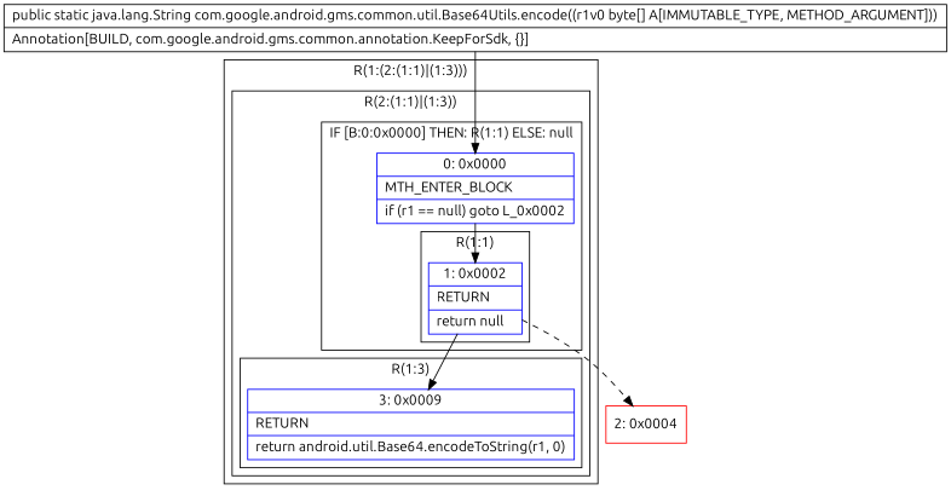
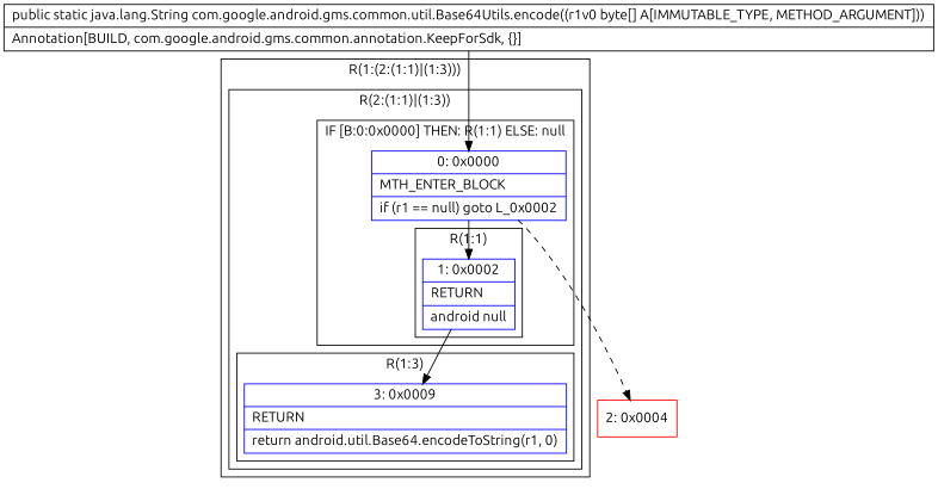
  digraph {
    fontname=Ubuntu
    node [color=blue fontname=Ubuntu shape=record]
    edge [fontname=Ubuntu]
-   n1 [label="{1\:\ 0x0002|RETURN\l|return null\l}"]
+   n1 [label="{1\:\ 0x0002|RETURN\l|android null\l}"]
    n2 [label="{0\:\ 0x0000|MTH_ENTER_BLOCK\l|if (r1 == null) goto L_0x0002\l}"]
    n3 [label="{3\:\ 0x0009|RETURN\l|return android.util.Base64.encodeToString(r1, 0)\l}"]
    n4 [color=red label="{2\:\ 0x0004}"]
    n5 [label="{public static java.lang.String com.google.android.gms.common.util.Base64Utils.encode((r1v0 byte[] A[IMMUTABLE_TYPE, METHOD_ARGUMENT]))  | Annotation[BUILD, com.google.android.gms.common.annotation.KeepForSdk, \{\}]\l}" color=""]
    subgraph cluster_1 {
      label="R(1:(2:(1:1)|(1:3)))"
      subgraph cluster_2 {
        label="R(2:(1:1)|(1:3))"
        subgraph cluster_3 {
          label="IF [B:0:0x0000] THEN: R(1:1) ELSE: null"
          n2
          subgraph cluster_4 {
            label="R(1:1)"
            n1
          }
        }
        subgraph cluster_5 {
          label="R(1:3)"
          n3
        }
      }
    }
    n1 -> n3
    n2 -> n1
-   n1 -> n4 [style=dashed]
+   n2 -> n4 [style=dashed]
    n5 -> n2
  }
